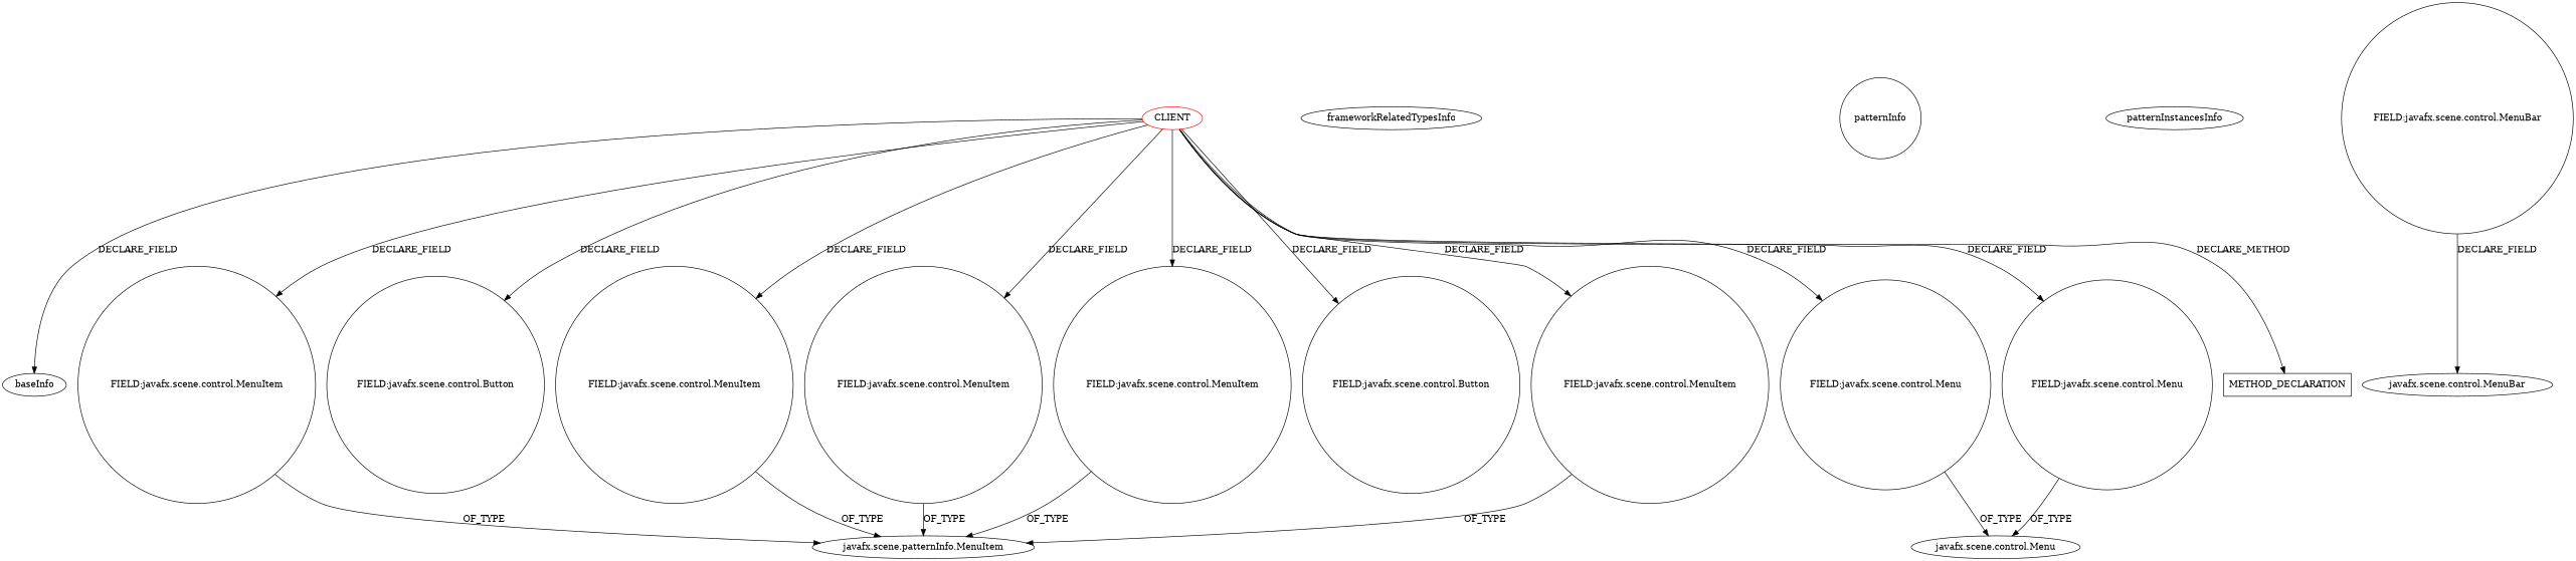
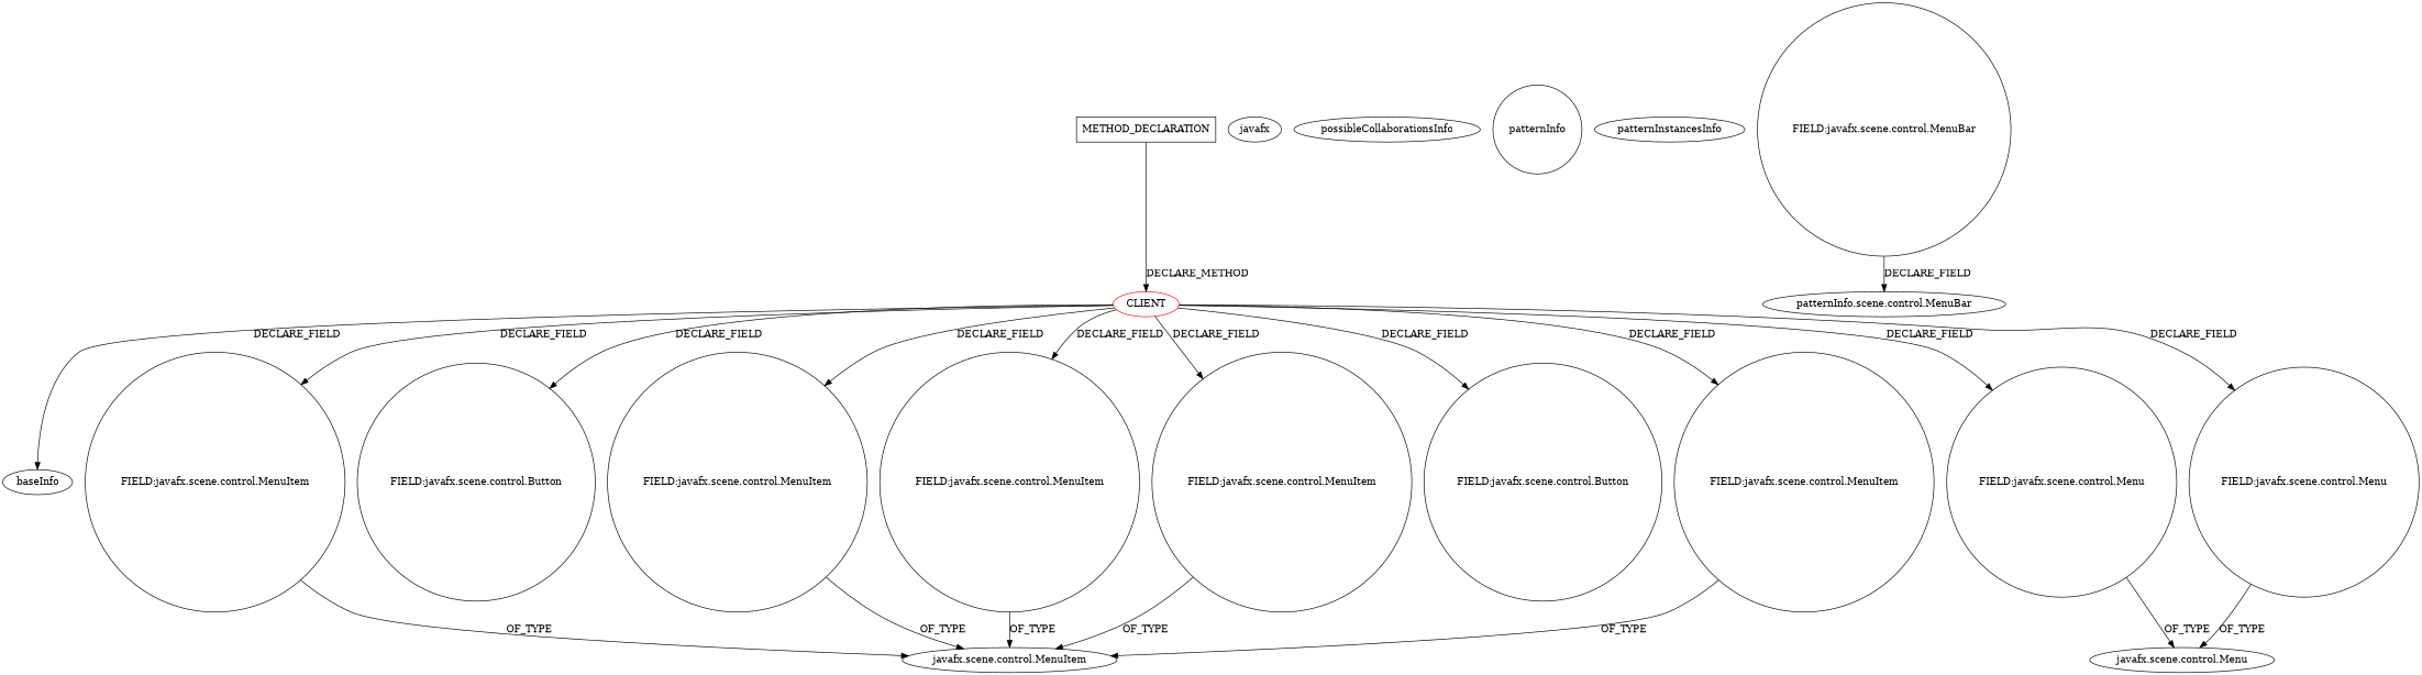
  digraph {
    node [shape=circle isFrameworkType=false vertexType=FIELD_DECLARATION]
    baseInfo [category=pattern graphId=2462 isAnonymous=false possibleRelation=false shape="" isFrameworkType="" vertexType=""]
-   frameworkRelatedTypesInfo [shape="" isFrameworkType="" vertexType=""]
+   frameworkRelatedTypesInfo [label=javafx shape="" isFrameworkType="" vertexType=""]
+   possibleCollaborationsInfo [shape="" isFrameworkType="" vertexType=""]
    patternInfo [frequency=2.0 patternRootClient=0 isFrameworkType="" vertexType=""]
    patternInstancesInfo [0="zvakanaka-bitbit~/zvakanaka-bitbit/bitbit-master/src/bitbit/BitBit.java~BitBit~4923" 1="bjornbil-reservatie~/bjornbil-reservatie/reservatie-master/ReservatieKommaFinal/src/be/khleuven/bjornbillen/controller/MainController.java~MainController~2178" shape="" isFrameworkType="" vertexType=""]
    n6 [label="FIELD:javafx.scene.control.MenuBar"]
-   n7 [label="javafx.scene.control.MenuBar" vertexType=FRAMEWORK_CLASS_TYPE shape=""]
+   n7 [label="patternInfo.scene.control.MenuBar" vertexType=FRAMEWORK_CLASS_TYPE shape=""]
    n8 [color=red label=CLIENT vertexType=ROOT_CLIENT_CLASS_DECLARATION shape=""]
    n9 [label="FIELD:javafx.scene.control.MenuItem"]
    n10 [label="FIELD:javafx.scene.control.Button"]
    n11 [label="FIELD:javafx.scene.control.MenuItem"]
    n12 [label="FIELD:javafx.scene.control.MenuItem"]
    n13 [label="FIELD:javafx.scene.control.MenuItem"]
    n14 [label="FIELD:javafx.scene.control.Button"]
    n15 [label="FIELD:javafx.scene.control.MenuItem"]
    n16 [label="FIELD:javafx.scene.control.Menu"]
    n17 [label="FIELD:javafx.scene.control.Menu"]
    n18 [label=METHOD_DECLARATION shape=box vertexType=CLIENT_METHOD_DECLARATION]
-   n19 [label="javafx.scene.patternInfo.MenuItem" vertexType=FRAMEWORK_CLASS_TYPE shape=""]
+   n19 [label="javafx.scene.control.MenuItem" vertexType=FRAMEWORK_CLASS_TYPE shape=""]
    n20 [label="javafx.scene.control.Menu" vertexType=FRAMEWORK_CLASS_TYPE shape=""]
    n6 -> n7 [label=DECLARE_FIELD]
    n8 -> baseInfo [label=DECLARE_FIELD]
    n8 -> n9 [label=DECLARE_FIELD]
    n8 -> n10 [label=DECLARE_FIELD]
    n8 -> n11 [label=DECLARE_FIELD]
    n8 -> n12 [label=DECLARE_FIELD]
    n8 -> n13 [label=DECLARE_FIELD]
    n8 -> n14 [label=DECLARE_FIELD]
    n8 -> n15 [label=DECLARE_FIELD]
    n8 -> n16 [label=DECLARE_FIELD]
    n8 -> n17 [label=DECLARE_FIELD]
-   n8 -> n18 [label=DECLARE_METHOD]
+   n18 -> n8 [label=DECLARE_METHOD]
    n9 -> n19 [label=OF_TYPE]
    n11 -> n19 [label=OF_TYPE]
    n12 -> n19 [label=OF_TYPE]
    n13 -> n19 [label=OF_TYPE]
    n15 -> n19 [label=OF_TYPE]
    n16 -> n20 [label=OF_TYPE]
    n17 -> n20 [label=OF_TYPE]
  }
